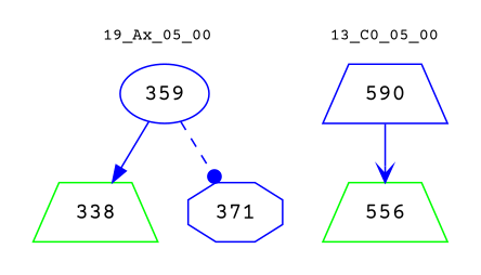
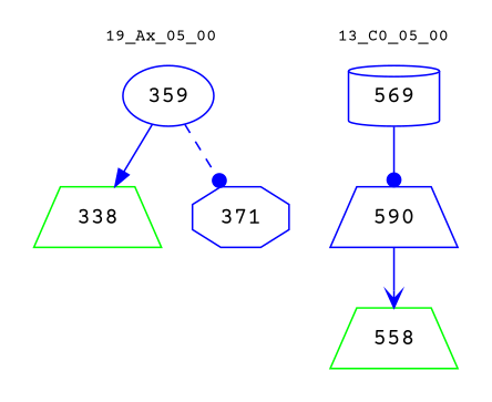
  digraph {
    fontname="Courier Prime"
    node [color=blue fontname="Courier Prime" shape=trapezium]
    edge [arrowhead=dot color=blue fontname="Courier Prime" style=solid]
    n1 [label=359 shape=ellipse]
    n2 [color=green label=338]
    n3 [label=371 shape=octagon]
-   n5 [color=green label=556]
+   n4 [label=569 shape=cylinder]
+   n5 [color=green label=558]
    n6 [label=590]
    subgraph cluster_1 {
      color=white
      fontsize=10
      label="19_Ax_05_00"
      n1
      n2
      n3
    }
    subgraph cluster_2 {
      color=white
      fontsize=10
      label="13_C0_05_00"
+     n4
      n5
      n6
    }
    n1 -> n2 [arrowhead=normal]
    n1 -> n3 [style=dashed]
+   n4 -> n6
    n6 -> n5 [arrowhead=vee]
  }
